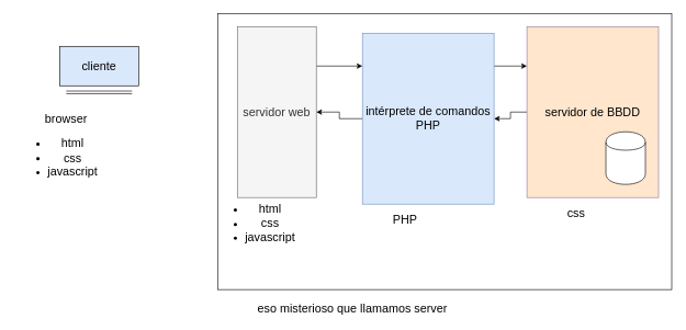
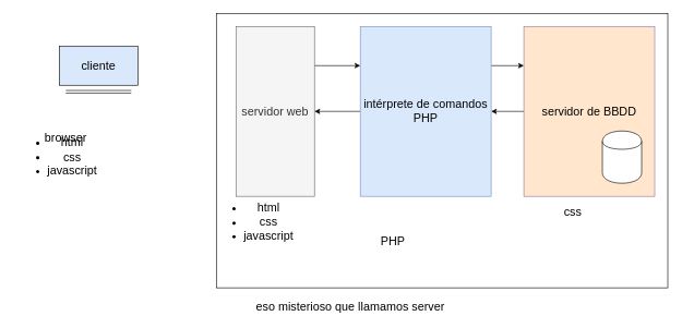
  <mxCell id="0" />
  <mxCell id="1" parent="0" />
  <mxCell id="2" value="cliente" style="rounded=0;whiteSpace=wrap;html=1;strokeWidth=1;fontSize=18;fillColor=#dae8fc;" vertex="1" parent="1"><mxGeometry x="90" y="70" width="120" height="60" as="geometry" /></mxCell>
  <mxCell id="3" value="" style="shape=link;html=1;fontSize=18;" edge="1" parent="1"><mxGeometry width="50" height="50" relative="1" as="geometry"><mxPoint x="100" y="140" as="sourcePoint" /><mxPoint x="200" y="140" as="targetPoint" /></mxGeometry></mxCell>
  <mxCell id="4" value="" style="rounded=0;whiteSpace=wrap;html=1;strokeWidth=1;fontSize=18;" vertex="1" parent="1"><mxGeometry x="330" y="20" width="690" height="420" as="geometry" /></mxCell>
- <mxCell id="5" value="browser" style="text;html=1;strokeColor=none;fillColor=none;align=center;verticalAlign=middle;whiteSpace=wrap;rounded=0;fontSize=18;" vertex="1" parent="1"><mxGeometry x="80" y="170" width="40" height="20" as="geometry" /></mxCell>
+ <mxCell id="5" value="browser" style="text;html=1;strokeColor=none;fillColor=none;align=center;verticalAlign=middle;whiteSpace=wrap;rounded=0;fontSize=18;" vertex="1" parent="1"><mxGeometry x="80" y="200" width="40" height="20" as="geometry" /></mxCell>
  <mxCell id="6" value="&lt;ul&gt;&lt;li&gt;html&lt;br&gt;&lt;/li&gt;&lt;li&gt;css&lt;/li&gt;&lt;li&gt;javascript&lt;/li&gt;&lt;/ul&gt;" style="text;html=1;strokeColor=none;fillColor=none;align=center;verticalAlign=middle;whiteSpace=wrap;rounded=0;fontSize=18;" vertex="1" parent="1"><mxGeometry x="20" y="230" width="140" height="20" as="geometry" /></mxCell>
  <mxCell id="7" value="eso misterioso que llamamos server" style="text;html=1;strokeColor=none;fillColor=none;align=center;verticalAlign=middle;whiteSpace=wrap;rounded=0;fontSize=18;" vertex="1" parent="1"><mxGeometry x="330" y="460" width="410" height="20" as="geometry" /></mxCell>
  <mxCell id="8" style="edgeStyle=orthogonalEdgeStyle;rounded=0;orthogonalLoop=1;jettySize=auto;html=1;fontSize=18;" edge="1" parent="1" source="9" target="17"><mxGeometry relative="1" as="geometry"><Array as="points"><mxPoint x="490" y="100" /><mxPoint x="490" y="100" /></Array></mxGeometry></mxCell>
  <mxCell id="9" value="servidor web" style="rounded=0;whiteSpace=wrap;html=1;strokeWidth=1;fontSize=18;fillColor=#f5f5f5;strokeColor=#666666;fontColor=#333333;" vertex="1" parent="1"><mxGeometry x="360" y="40" width="120" height="260" as="geometry" /></mxCell>
  <mxCell id="10" value="&lt;ul&gt;&lt;li&gt;html&lt;br&gt;&lt;/li&gt;&lt;li&gt;css&lt;/li&gt;&lt;li&gt;javascript&lt;/li&gt;&lt;/ul&gt;" style="text;html=1;strokeColor=none;fillColor=none;align=center;verticalAlign=middle;whiteSpace=wrap;rounded=0;fontSize=18;" vertex="1" parent="1"><mxGeometry x="320" y="330" width="140" height="20" as="geometry" /></mxCell>
  <mxCell id="11" value="" style="edgeStyle=orthogonalEdgeStyle;rounded=0;orthogonalLoop=1;jettySize=auto;html=1;fontSize=18;" edge="1" parent="1" source="12" target="17"><mxGeometry relative="1" as="geometry" /></mxCell>
  <mxCell id="12" value="servidor de BBDD" style="rounded=0;whiteSpace=wrap;html=1;strokeWidth=1;fontSize=18;fillColor=#ffe6cc;strokeColor=#9673a6;" vertex="1" parent="1"><mxGeometry x="800" y="40" width="200" height="260" as="geometry" /></mxCell>
  <mxCell id="13" value="" style="shape=cylinder;whiteSpace=wrap;html=1;boundedLbl=1;backgroundOutline=1;rounded=0;strokeWidth=1;fontSize=18;" vertex="1" parent="1"><mxGeometry x="920" y="200" width="60" height="80" as="geometry" /></mxCell>
  <mxCell id="14" value="css" style="text;html=1;strokeColor=none;fillColor=none;align=center;verticalAlign=middle;whiteSpace=wrap;rounded=0;fontSize=18;" vertex="1" parent="1"><mxGeometry x="820" y="310" width="110" height="30" as="geometry" /></mxCell>
  <mxCell id="15" value="" style="edgeStyle=orthogonalEdgeStyle;rounded=0;orthogonalLoop=1;jettySize=auto;html=1;fontSize=18;" edge="1" parent="1" source="17" target="12"><mxGeometry relative="1" as="geometry"><Array as="points"><mxPoint x="780" y="100" /><mxPoint x="780" y="100" /></Array></mxGeometry></mxCell>
  <mxCell id="16" value="" style="edgeStyle=orthogonalEdgeStyle;rounded=0;orthogonalLoop=1;jettySize=auto;html=1;fontSize=18;" edge="1" parent="1" source="17" target="9"><mxGeometry relative="1" as="geometry" /></mxCell>
- <mxCell id="17" value="intérprete de comandos PHP" style="rounded=0;whiteSpace=wrap;html=1;strokeWidth=1;fontSize=18;fillColor=#dae8fc;strokeColor=#6c8ebf;" vertex="1" parent="1"><mxGeometry x="550" y="50" width="200" height="260" as="geometry" /></mxCell>
- <mxCell id="18" value="PHP" style="text;html=1;strokeColor=none;fillColor=none;align=center;verticalAlign=middle;whiteSpace=wrap;rounded=0;fontSize=18;" vertex="1" parent="1"><mxGeometry x="560" y="320" width="110" height="30" as="geometry" /></mxCell>
+ <mxCell id="17" value="intérprete de comandos PHP" style="rounded=0;whiteSpace=wrap;html=1;strokeWidth=1;fontSize=18;fillColor=#dae8fc;strokeColor=#6c8ebf;" vertex="1" parent="1"><mxGeometry x="550" y="40" width="200" height="260" as="geometry" /></mxCell>
+ <mxCell id="18" value="PHP" style="text;html=1;strokeColor=none;fillColor=none;align=center;verticalAlign=middle;whiteSpace=wrap;rounded=0;fontSize=18;" vertex="1" parent="1"><mxGeometry x="545" y="355" width="110" height="30" as="geometry" /></mxCell>
